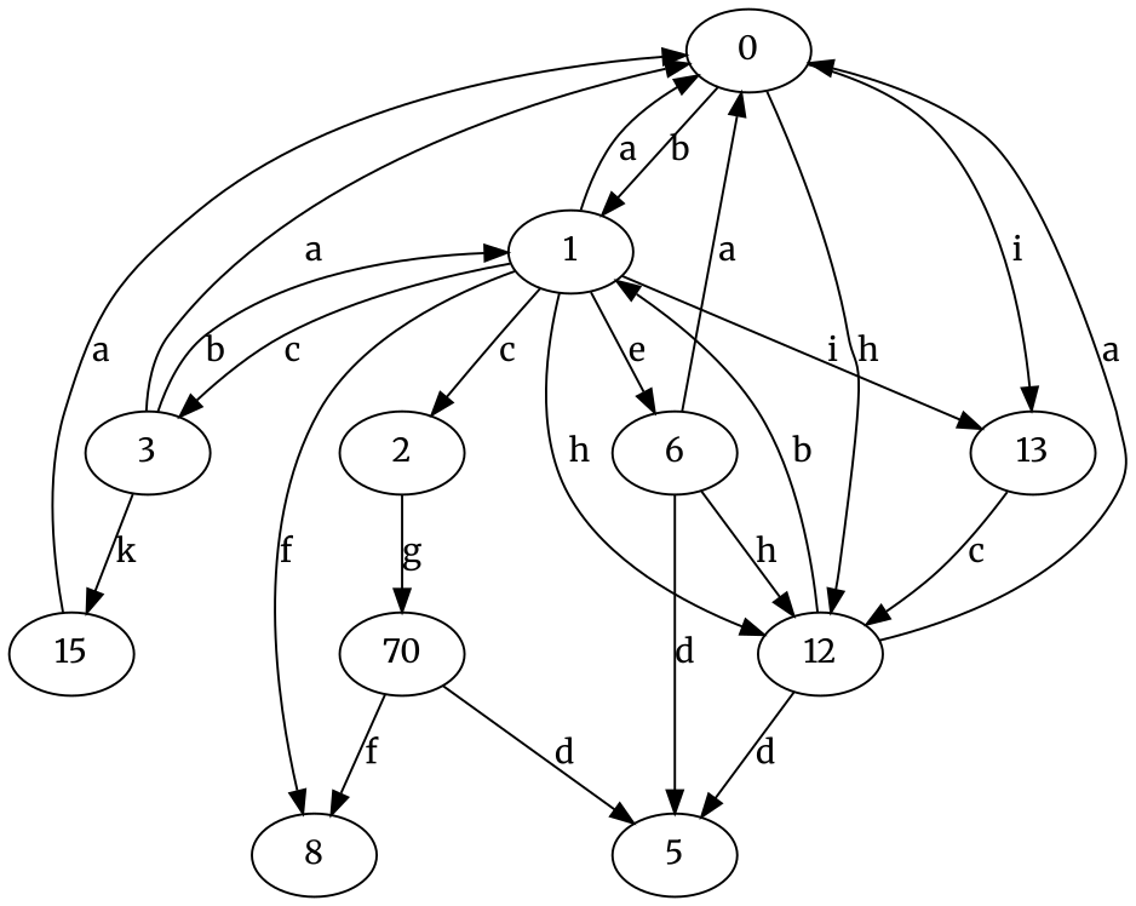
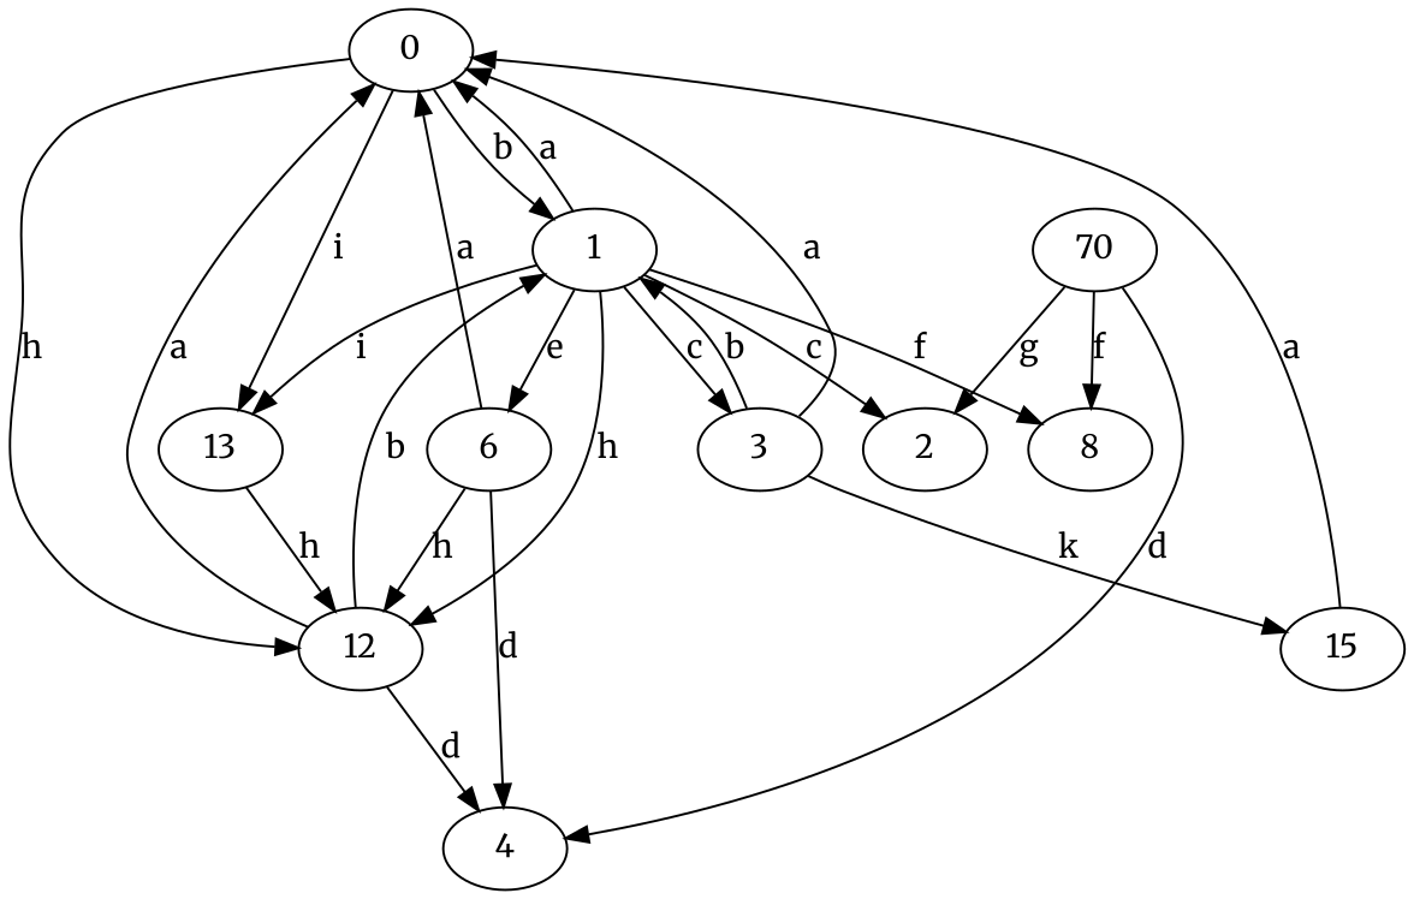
  strict digraph {
    fontname=Merriweather
    node [fontname=Merriweather]
    edge [fontname=Merriweather]
    0
    1
    12
    13
    2
    3
    6
    8
-   5
+   5 [label=4]
    n10 [label=70]
    15
    0 -> 1 [label=b]
    0 -> 12 [label=h]
    0 -> 13 [label=i]
    1 -> 0 [label=a]
    1 -> 12 [label=h]
    1 -> 13 [label=i]
    1 -> 2 [label=c]
    1 -> 3 [label=c]
    1 -> 6 [label=e]
    1 -> 8 [label=f]
    12 -> 0 [label=a]
    12 -> 1 [label=b]
    12 -> 5 [label=d]
-   13 -> 12 [label=c]
-   2 -> n10 [label=g]
+   13 -> 12 [label=h]
+   n10 -> 2 [label=g]
    3 -> 0 [label=a]
    3 -> 1 [label=b]
    3 -> 15 [label=k]
    6 -> 0 [label=a]
    6 -> 12 [label=h]
    6 -> 5 [label=d]
    n10 -> 8 [label=f]
    n10 -> 5 [label=d]
    15 -> 0 [label=a]
  }
